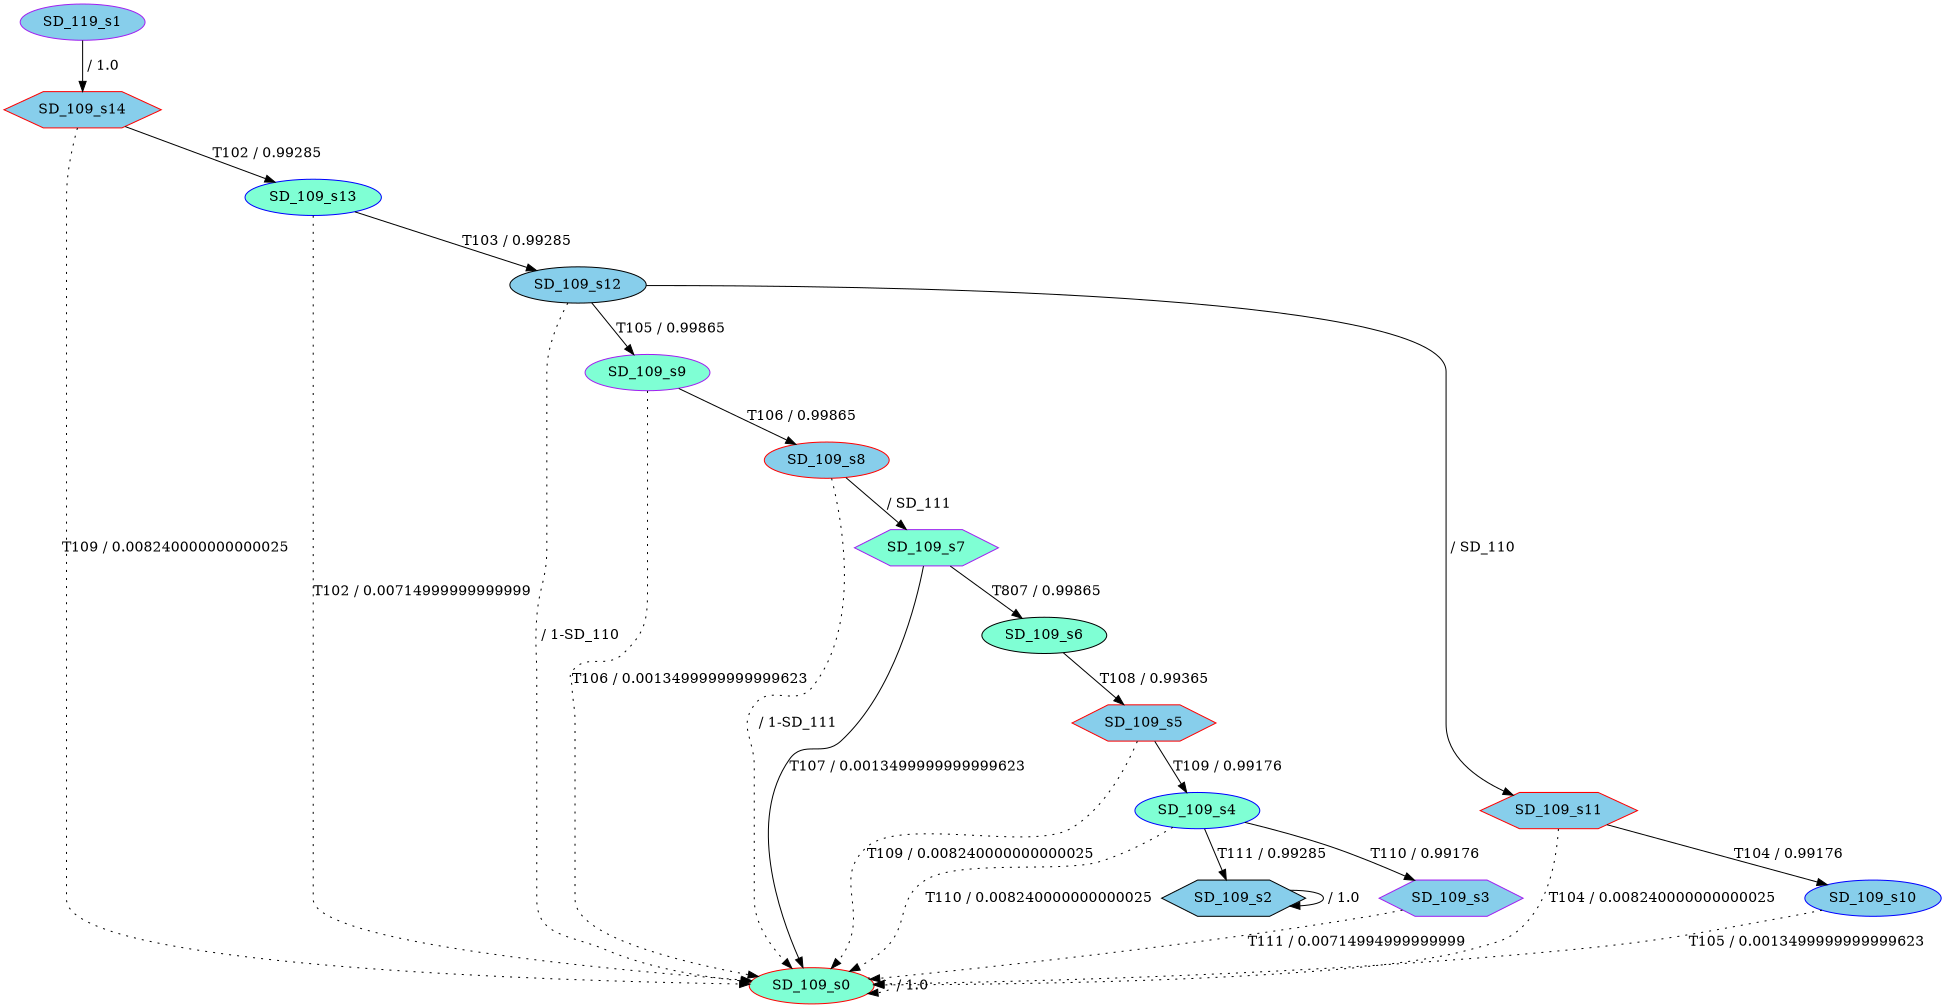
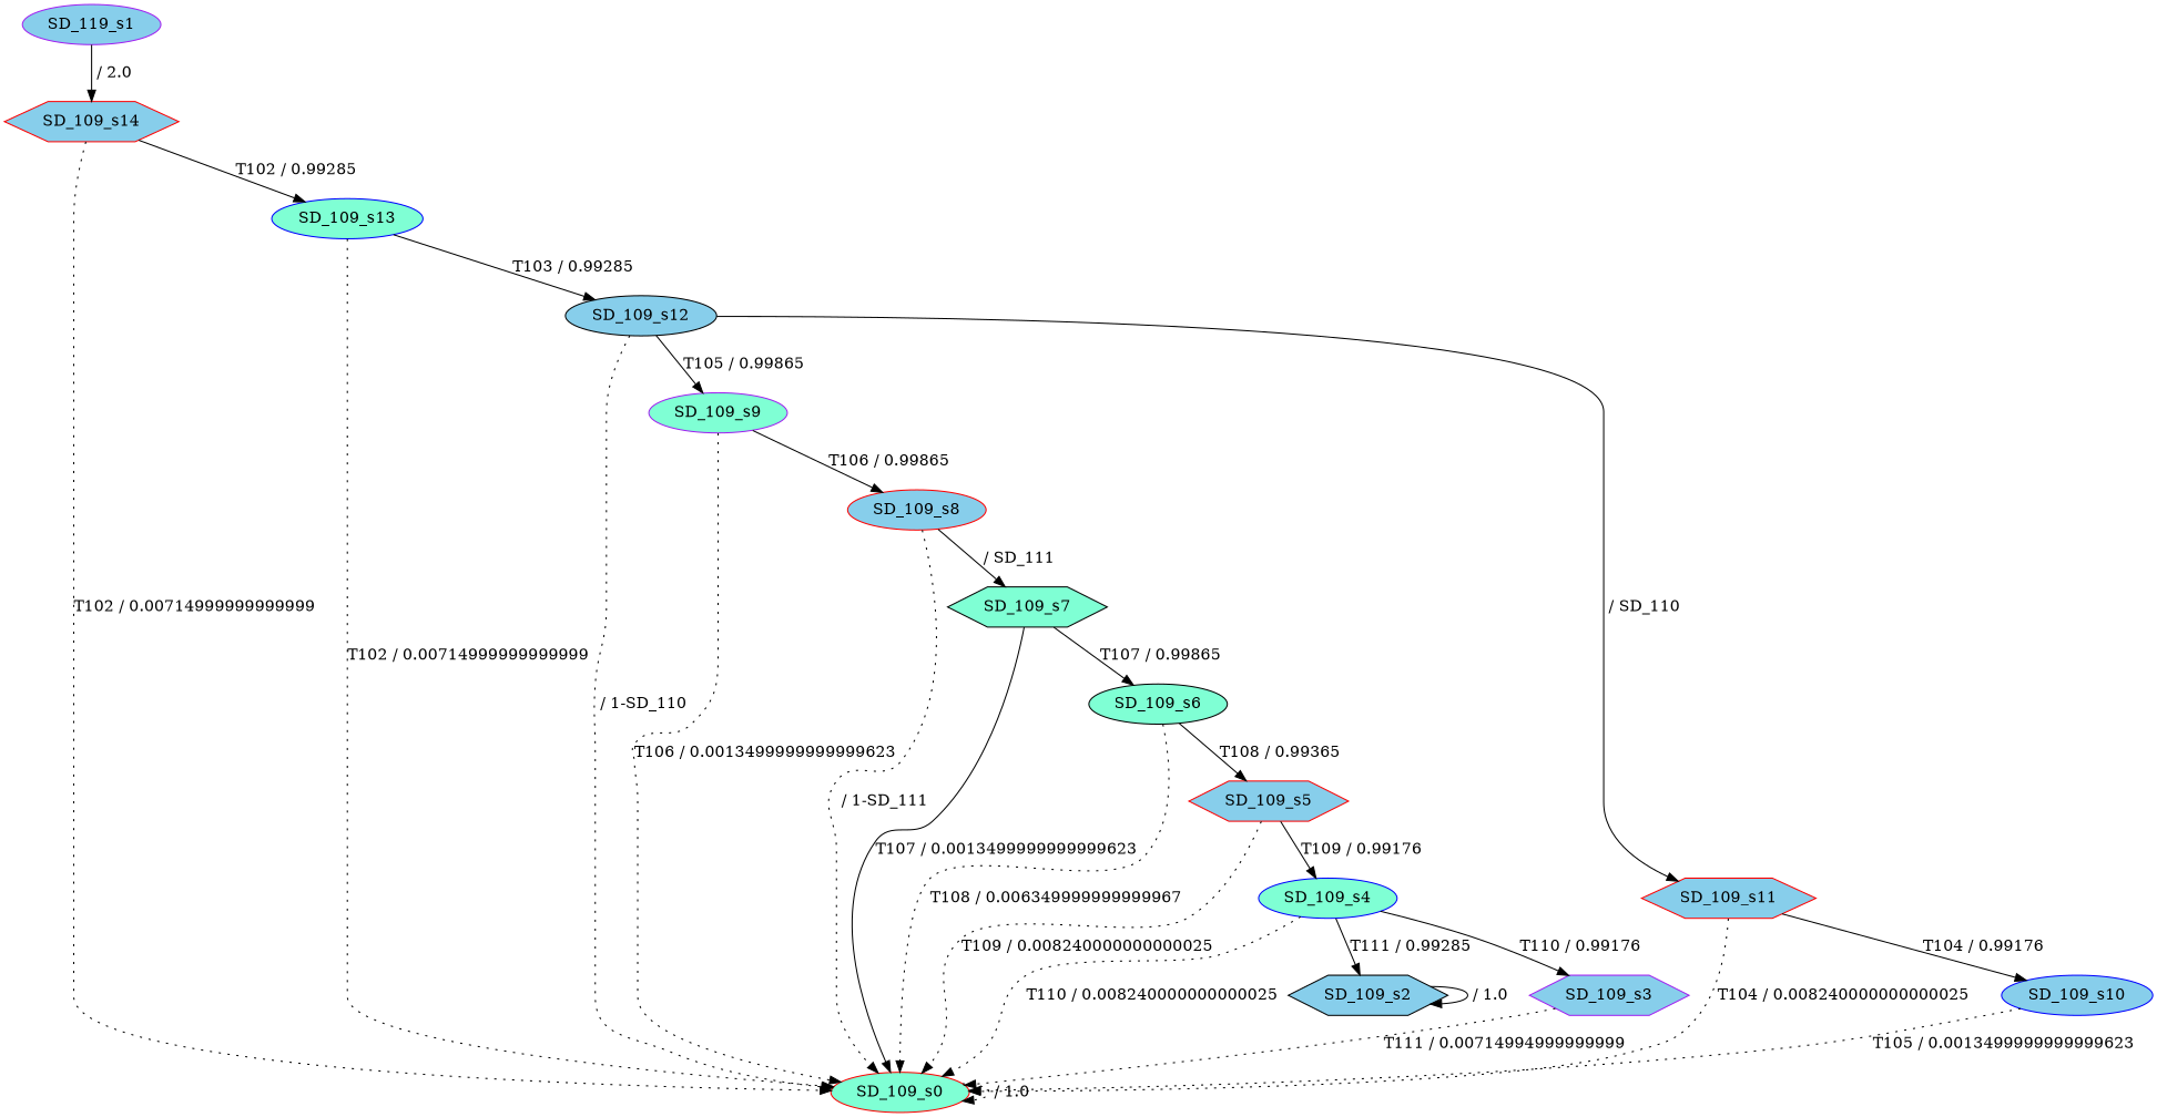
  digraph {
    node [color=red fillcolor=skyblue shape=ellipse style=filled]
    n1 [fillcolor=aquamarine label=SD_109_s0]
    n2 [color=purple label=SD_119_s1]
    n3 [label=SD_109_s14 shape=hexagon]
    n4 [color=blue fillcolor=aquamarine label=SD_109_s13]
    n5 [color=black label=SD_109_s2 shape=hexagon]
    n6 [color=purple label=SD_109_s3 shape=hexagon]
    n7 [color=blue fillcolor=aquamarine label=SD_109_s4]
    n8 [label=SD_109_s5 shape=hexagon]
    n9 [color=black fillcolor=aquamarine label=SD_109_s6]
-   n10 [color=purple fillcolor=aquamarine label=SD_109_s7 shape=hexagon]
+   n10 [color=black fillcolor=aquamarine label=SD_109_s7 shape=hexagon]
    n11 [label=SD_109_s8]
    n12 [color=purple fillcolor=aquamarine label=SD_109_s9]
    n13 [color=blue label=SD_109_s10]
    n14 [label=SD_109_s11 shape=hexagon]
    n15 [color=black label=SD_109_s12]
    n1 -> n1 [label=" / 1.0" style=dotted]
-   n2 -> n3 [label=" / 1.0"]
-   n3 -> n1 [label="T109 / 0.008240000000000025" style=dotted]
+   n2 -> n3 [label=" / 2.0"]
+   n3 -> n1 [label="T102 / 0.00714999999999999" style=dotted]
    n3 -> n4 [label="T102 / 0.99285"]
    n4 -> n1 [label="T102 / 0.00714999999999999" style=dotted]
    n4 -> n15 [label="T103 / 0.99285"]
    n5 -> n5 [label=" / 1.0"]
    n6 -> n1 [label="T111 / 0.00714994999999999" style=dotted]
    n7 -> n1 [label="T110 / 0.008240000000000025" style=dotted]
    n7 -> n5 [label="T111 / 0.99285"]
    n7 -> n6 [label="T110 / 0.99176"]
    n8 -> n1 [label="T109 / 0.008240000000000025" style=dotted]
    n8 -> n7 [label="T109 / 0.99176"]
+   n9 -> n1 [label="T108 / 0.006349999999999967" style=dotted]
    n9 -> n8 [label="T108 / 0.99365"]
    n10 -> n1 [label="T107 / 0.0013499999999999623" style=solid]
-   n10 -> n9 [label="T807 / 0.99865"]
+   n10 -> n9 [label="T107 / 0.99865"]
    n11 -> n1 [label=" / 1-SD_111" style=dotted]
    n11 -> n10 [label=" / SD_111"]
    n12 -> n1 [label="T106 / 0.0013499999999999623" style=dotted]
    n12 -> n11 [label="T106 / 0.99865"]
    n13 -> n1 [label="T105 / 0.0013499999999999623" style=dotted]
    n14 -> n1 [label="T104 / 0.008240000000000025" style=dotted]
    n14 -> n13 [label="T104 / 0.99176"]
    n15 -> n1 [label=" / 1-SD_110" style=dotted]
    n15 -> n12 [label="T105 / 0.99865"]
    n15 -> n14 [label=" / SD_110"]
  }
